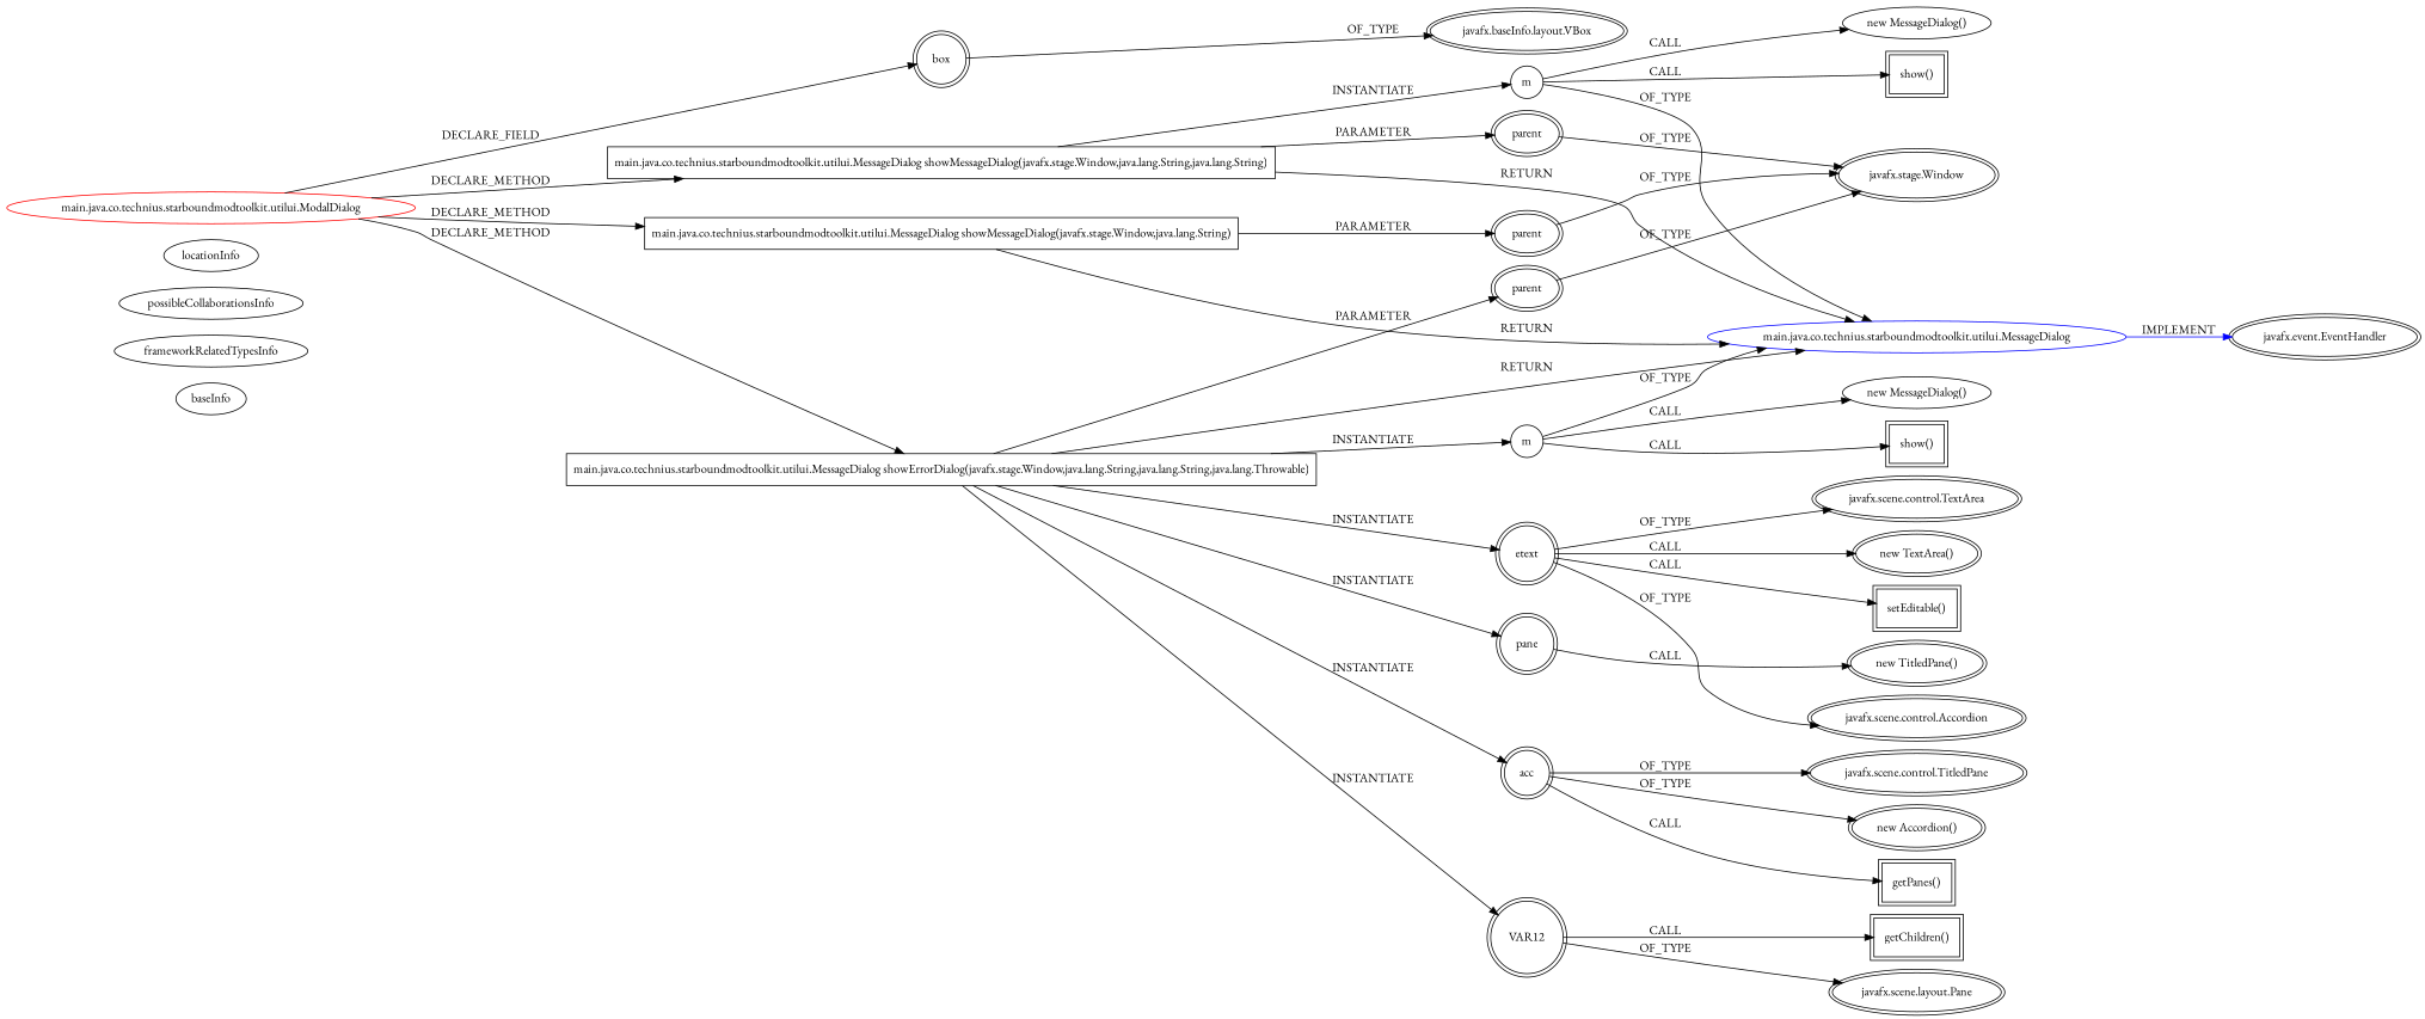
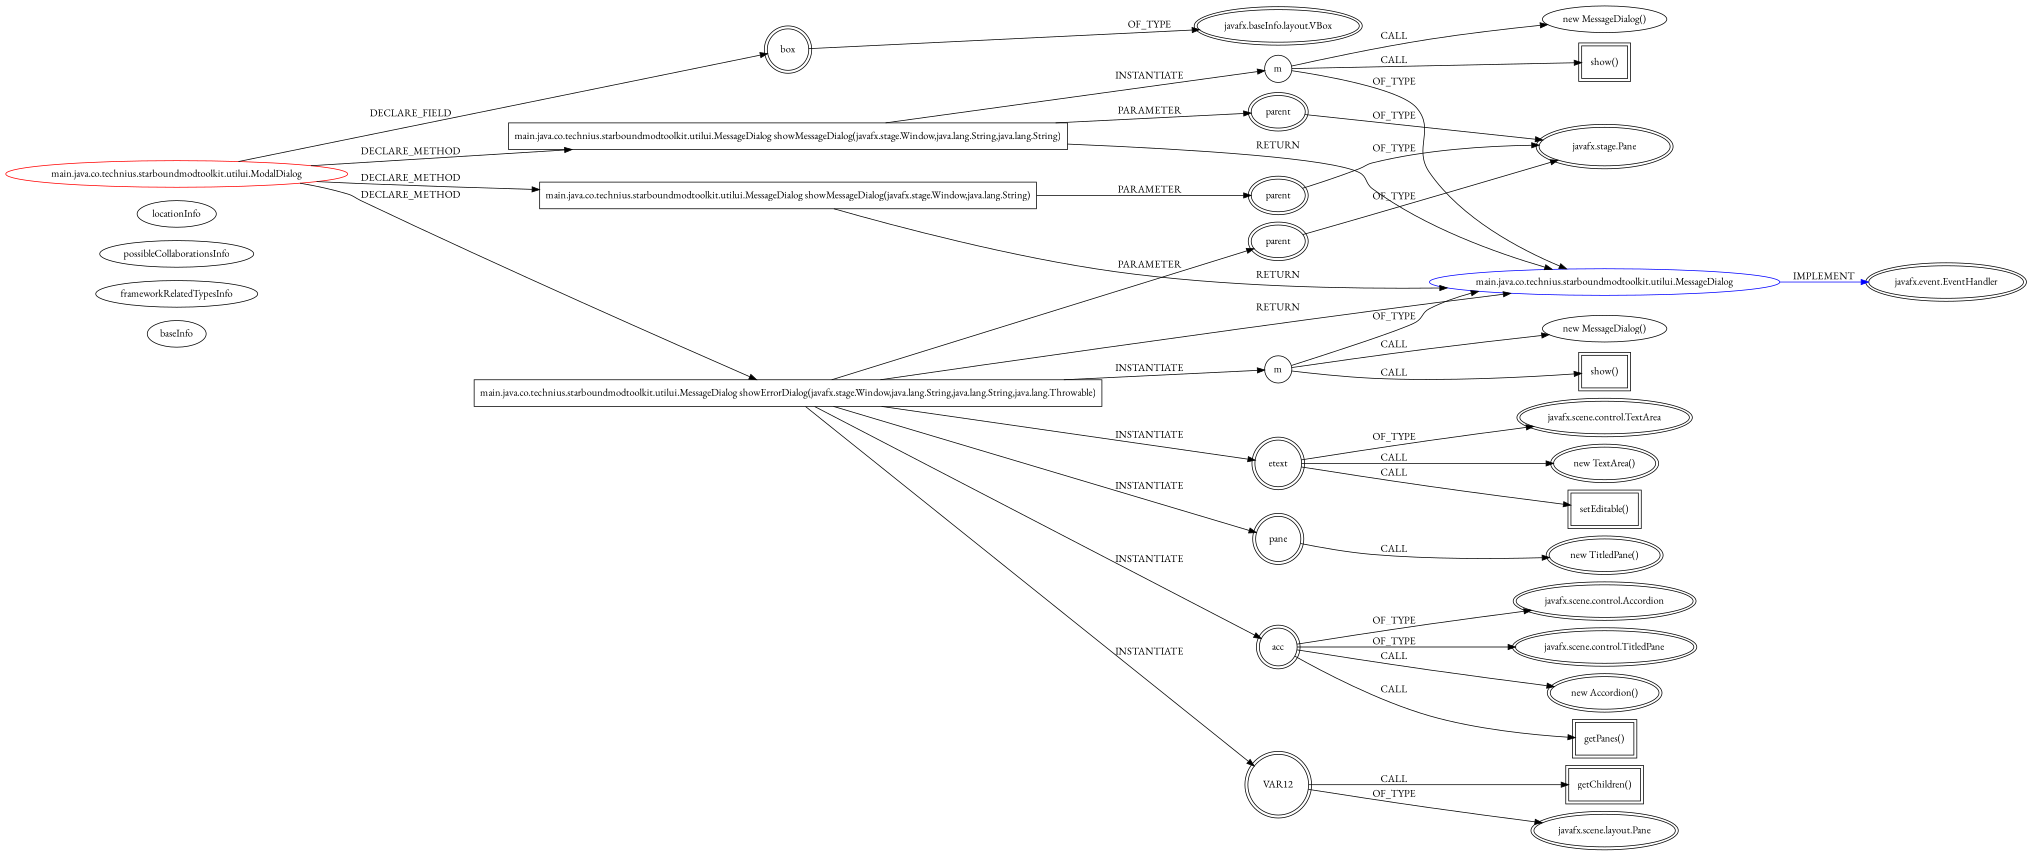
  digraph {
    fontname="EB Garamond"
    rankdir=LR
    node [fontname="EB Garamond" isFrameworkType=true vertexType=FRAMEWORK_CLASS_TYPE peripheries=2]
    edge [fontname="EB Garamond"]
    baseInfo [category=extension_graph graphId=1450 isAnonymous=false possibleRelation=true isFrameworkType="" vertexType="" peripheries=""]
    frameworkRelatedTypesInfo [0="javafx.stage.Stage" isFrameworkType="" vertexType="" peripheries=""]
    possibleCollaborationsInfo [0="1450~CLIENT_METHOD_DECLARATION-INSTANTIATION-CLIENT_METHOD_DECLARATION-RETURN_TYPE-CLIENT_METHOD_DECLARATION-INSTANTIATION-CLIENT_METHOD_DECLARATION-RETURN_TYPE-CLIENT_METHOD_DECLARATION-RETURN_TYPE-~javafx.stage.Stage ~javafx.stage.Stage javafx.event.EventHandler ~false~false" isFrameworkType="" vertexType="" peripheries=""]
    locationInfo [contextSignature=ModalDialog filePath="/Technius-Starbound-Mod-Toolkit/Starbound-Mod-Toolkit-master/src/main/java/co/technius/starboundmodtoolkit/utilui/ModalDialog.java" graphId=1450 projectName="Technius-Starbound-Mod-Toolkit" isFrameworkType="" vertexType="" peripheries=""]
    n5 [color=red isFrameworkType=false label="main.java.co.technius.starboundmodtoolkit.utilui.ModalDialog" vertexType=ROOT_CLIENT_CLASS_DECLARATION peripheries=""]
    n6 [label=box shape=circle vertexType=FIELD_DECLARATION]
    n7 [isFrameworkType=false label="main.java.co.technius.starboundmodtoolkit.utilui.MessageDialog showMessageDialog(javafx.stage.Window,java.lang.String)" shape=box vertexType=CLIENT_METHOD_DECLARATION peripheries=""]
    n8 [isFrameworkType=false label="main.java.co.technius.starboundmodtoolkit.utilui.MessageDialog showMessageDialog(javafx.stage.Window,java.lang.String,java.lang.String)" shape=box vertexType=CLIENT_METHOD_DECLARATION peripheries=""]
    n9 [isFrameworkType=false label="main.java.co.technius.starboundmodtoolkit.utilui.MessageDialog showErrorDialog(javafx.stage.Window,java.lang.String,java.lang.String,java.lang.Throwable)" shape=box vertexType=CLIENT_METHOD_DECLARATION peripheries=""]
    n10 [label="javafx.baseInfo.layout.VBox"]
    n11 [color=blue isFrameworkType=false label="main.java.co.technius.starboundmodtoolkit.utilui.MessageDialog" vertexType=REFERENCE_CLIENT_CLASS_DECLARATION peripheries=""]
    n12 [label=parent vertexType=PARAMETER_DECLARATION]
    n13 [label=parent vertexType=PARAMETER_DECLARATION]
    n14 [isFrameworkType=false label=m shape=circle vertexType=VARIABLE_EXPRESION peripheries=""]
    n15 [label=parent vertexType=PARAMETER_DECLARATION]
    n16 [isFrameworkType=false label=m shape=circle vertexType=VARIABLE_EXPRESION peripheries=""]
    n17 [label=etext shape=circle vertexType=VARIABLE_EXPRESION]
    n18 [label=pane shape=circle vertexType=VARIABLE_EXPRESION]
    n19 [label=acc shape=circle vertexType=VARIABLE_EXPRESION]
    n20 [label=VAR12 shape=circle vertexType=VARIABLE_EXPRESION]
    n21 [label="javafx.event.EventHandler" vertexType=FRAMEWORK_INTERFACE_TYPE]
-   n22 [label="javafx.stage.Window"]
+   n22 [label="javafx.stage.Pane"]
    n23 [isFrameworkType=false label="new MessageDialog()" vertexType=CONSTRUCTOR_CALL peripheries=""]
    n24 [label="show()" shape=box vertexType=INSIDE_CALL]
    n25 [isFrameworkType=false label="new MessageDialog()" vertexType=CONSTRUCTOR_CALL peripheries=""]
    n26 [label="show()" shape=box vertexType=INSIDE_CALL]
    n27 [label="javafx.scene.control.TextArea"]
    n28 [label="new TextArea()" vertexType=CONSTRUCTOR_CALL]
    n29 [label="setEditable()" shape=box vertexType=INSIDE_CALL]
    n30 [label="new TitledPane()" vertexType=CONSTRUCTOR_CALL]
    n31 [label="javafx.scene.control.TitledPane"]
    n32 [label="javafx.scene.control.Accordion"]
    n33 [label="new Accordion()" vertexType=CONSTRUCTOR_CALL]
    n34 [label="getPanes()" shape=box vertexType=INSIDE_CALL]
    n35 [label="javafx.scene.layout.Pane"]
    n36 [label="getChildren()" shape=box vertexType=INSIDE_CALL]
    n5 -> n6 [label=DECLARE_FIELD]
    n5 -> n7 [label=DECLARE_METHOD]
    n5 -> n8 [label=DECLARE_METHOD]
    n5 -> n9 [label=DECLARE_METHOD]
    n6 -> n10 [label=OF_TYPE]
    n7 -> n11 [label=RETURN]
    n7 -> n12 [label=PARAMETER]
    n8 -> n11 [label=RETURN]
    n8 -> n13 [label=PARAMETER]
    n8 -> n14 [label=INSTANTIATE]
    n9 -> n11 [label=RETURN]
    n9 -> n15 [label=PARAMETER]
    n9 -> n16 [label=INSTANTIATE]
    n9 -> n17 [label=INSTANTIATE]
    n9 -> n18 [label=INSTANTIATE]
    n9 -> n19 [label=INSTANTIATE]
    n9 -> n20 [label=INSTANTIATE]
    n11 -> n21 [color=blue label=IMPLEMENT]
    n12 -> n22 [label=OF_TYPE]
    n13 -> n22 [label=OF_TYPE]
    n14 -> n11 [label=OF_TYPE]
    n14 -> n23 [label=CALL]
    n14 -> n24 [label=CALL]
    n15 -> n22 [label=OF_TYPE]
    n16 -> n11 [label=OF_TYPE]
    n16 -> n25 [label=CALL]
    n16 -> n26 [label=CALL]
    n17 -> n27 [label=OF_TYPE]
    n17 -> n28 [label=CALL]
    n17 -> n29 [label=CALL]
    n18 -> n30 [label=CALL]
    n19 -> n31 [label=OF_TYPE]
-   n17 -> n32 [label=OF_TYPE]
-   n19 -> n33 [label=OF_TYPE]
+   n19 -> n32 [label=OF_TYPE]
+   n19 -> n33 [label=CALL]
    n19 -> n34 [label=CALL]
    n20 -> n35 [label=OF_TYPE]
    n20 -> n36 [label=CALL]
  }
